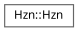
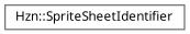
  digraph {
    rankdir=LR
    fontname="Noto Sans"
-   n1 [color=grey40 fillcolor=white fontname="Noto Sans" fontsize=10 height=0.2 label="Hzn::Hzn" shape=box style=filled width=0.4]
+   n1 [color=grey40 fillcolor=white fontname="Noto Sans" fontsize=10 height=0.2 label="Hzn::SpriteSheetIdentifier" shape=box style=filled width=0.4]
  }
